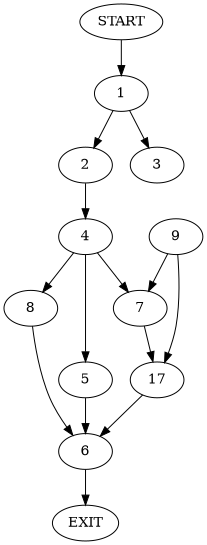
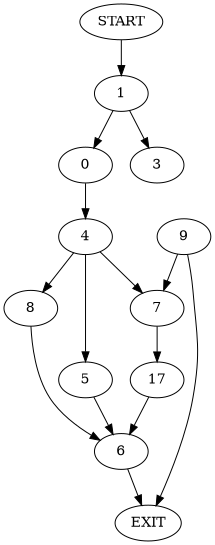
  digraph {
    n1 [label=START]
    1
-   2
+   2 [label=0]
    3
    n5 [label=EXIT]
    4
    5
    7
    8
    6
    n11 [label=17]
    9
    n1 -> 1
    1 -> 2
    1 -> 3
    2 -> 4
    4 -> 5
    4 -> 7
    4 -> 8
    5 -> 6
    7 -> n11
    8 -> 6
    6 -> n5
    n11 -> 6
-   9 -> n11
+   9 -> n5
    9 -> 7
  }
